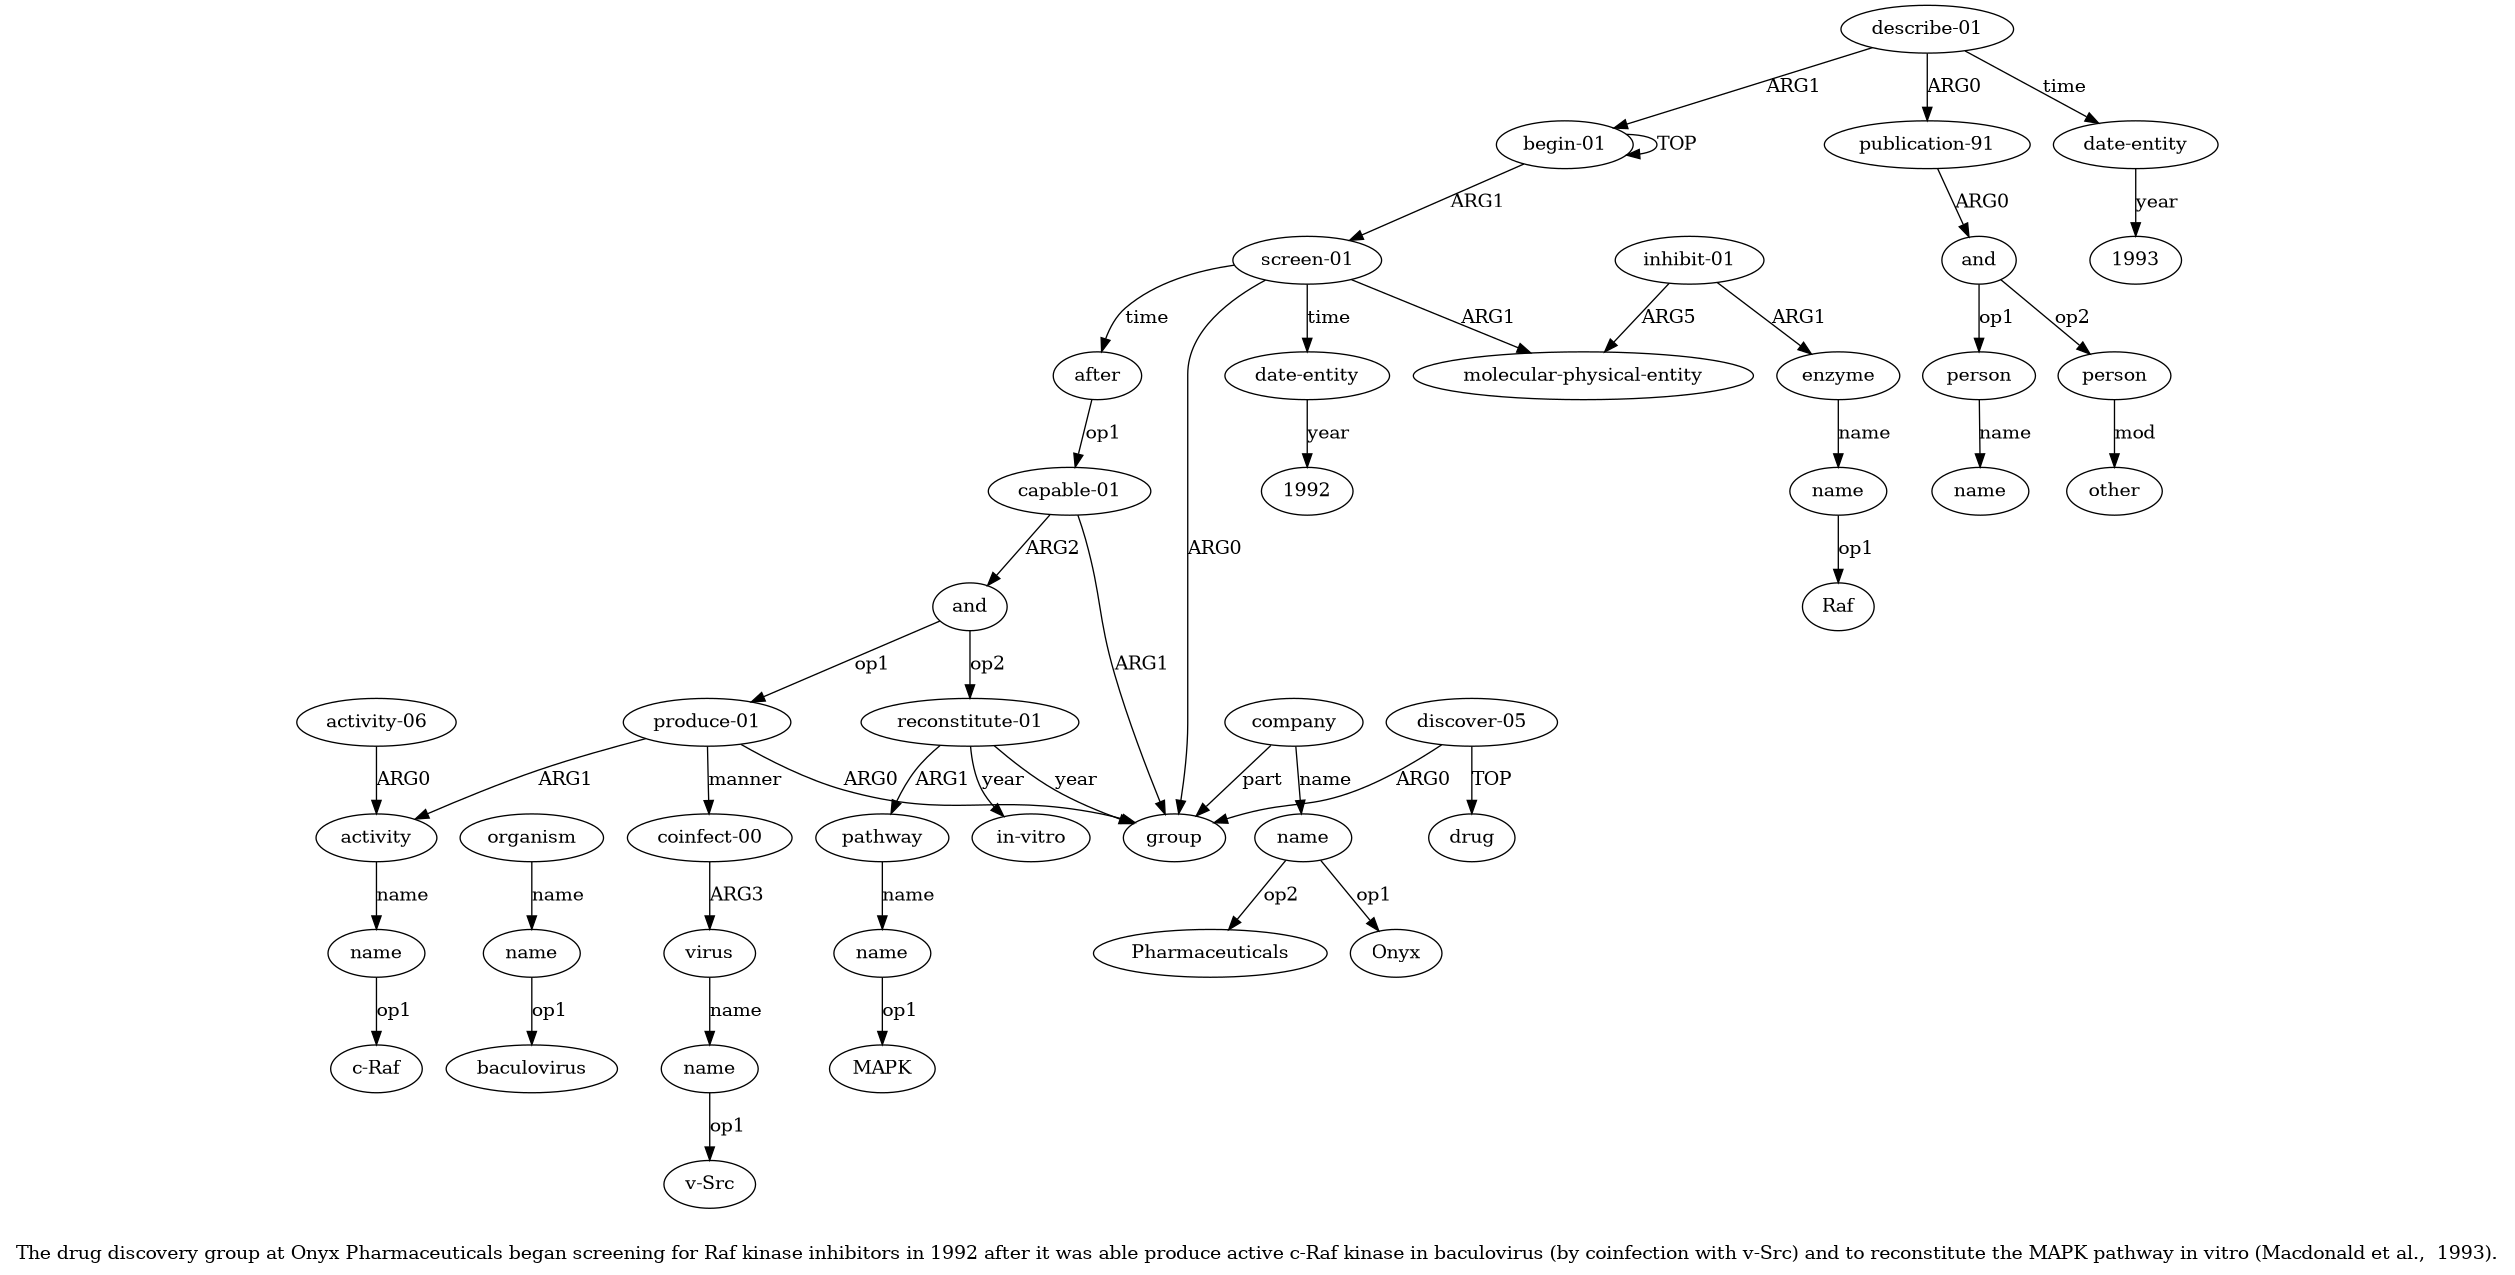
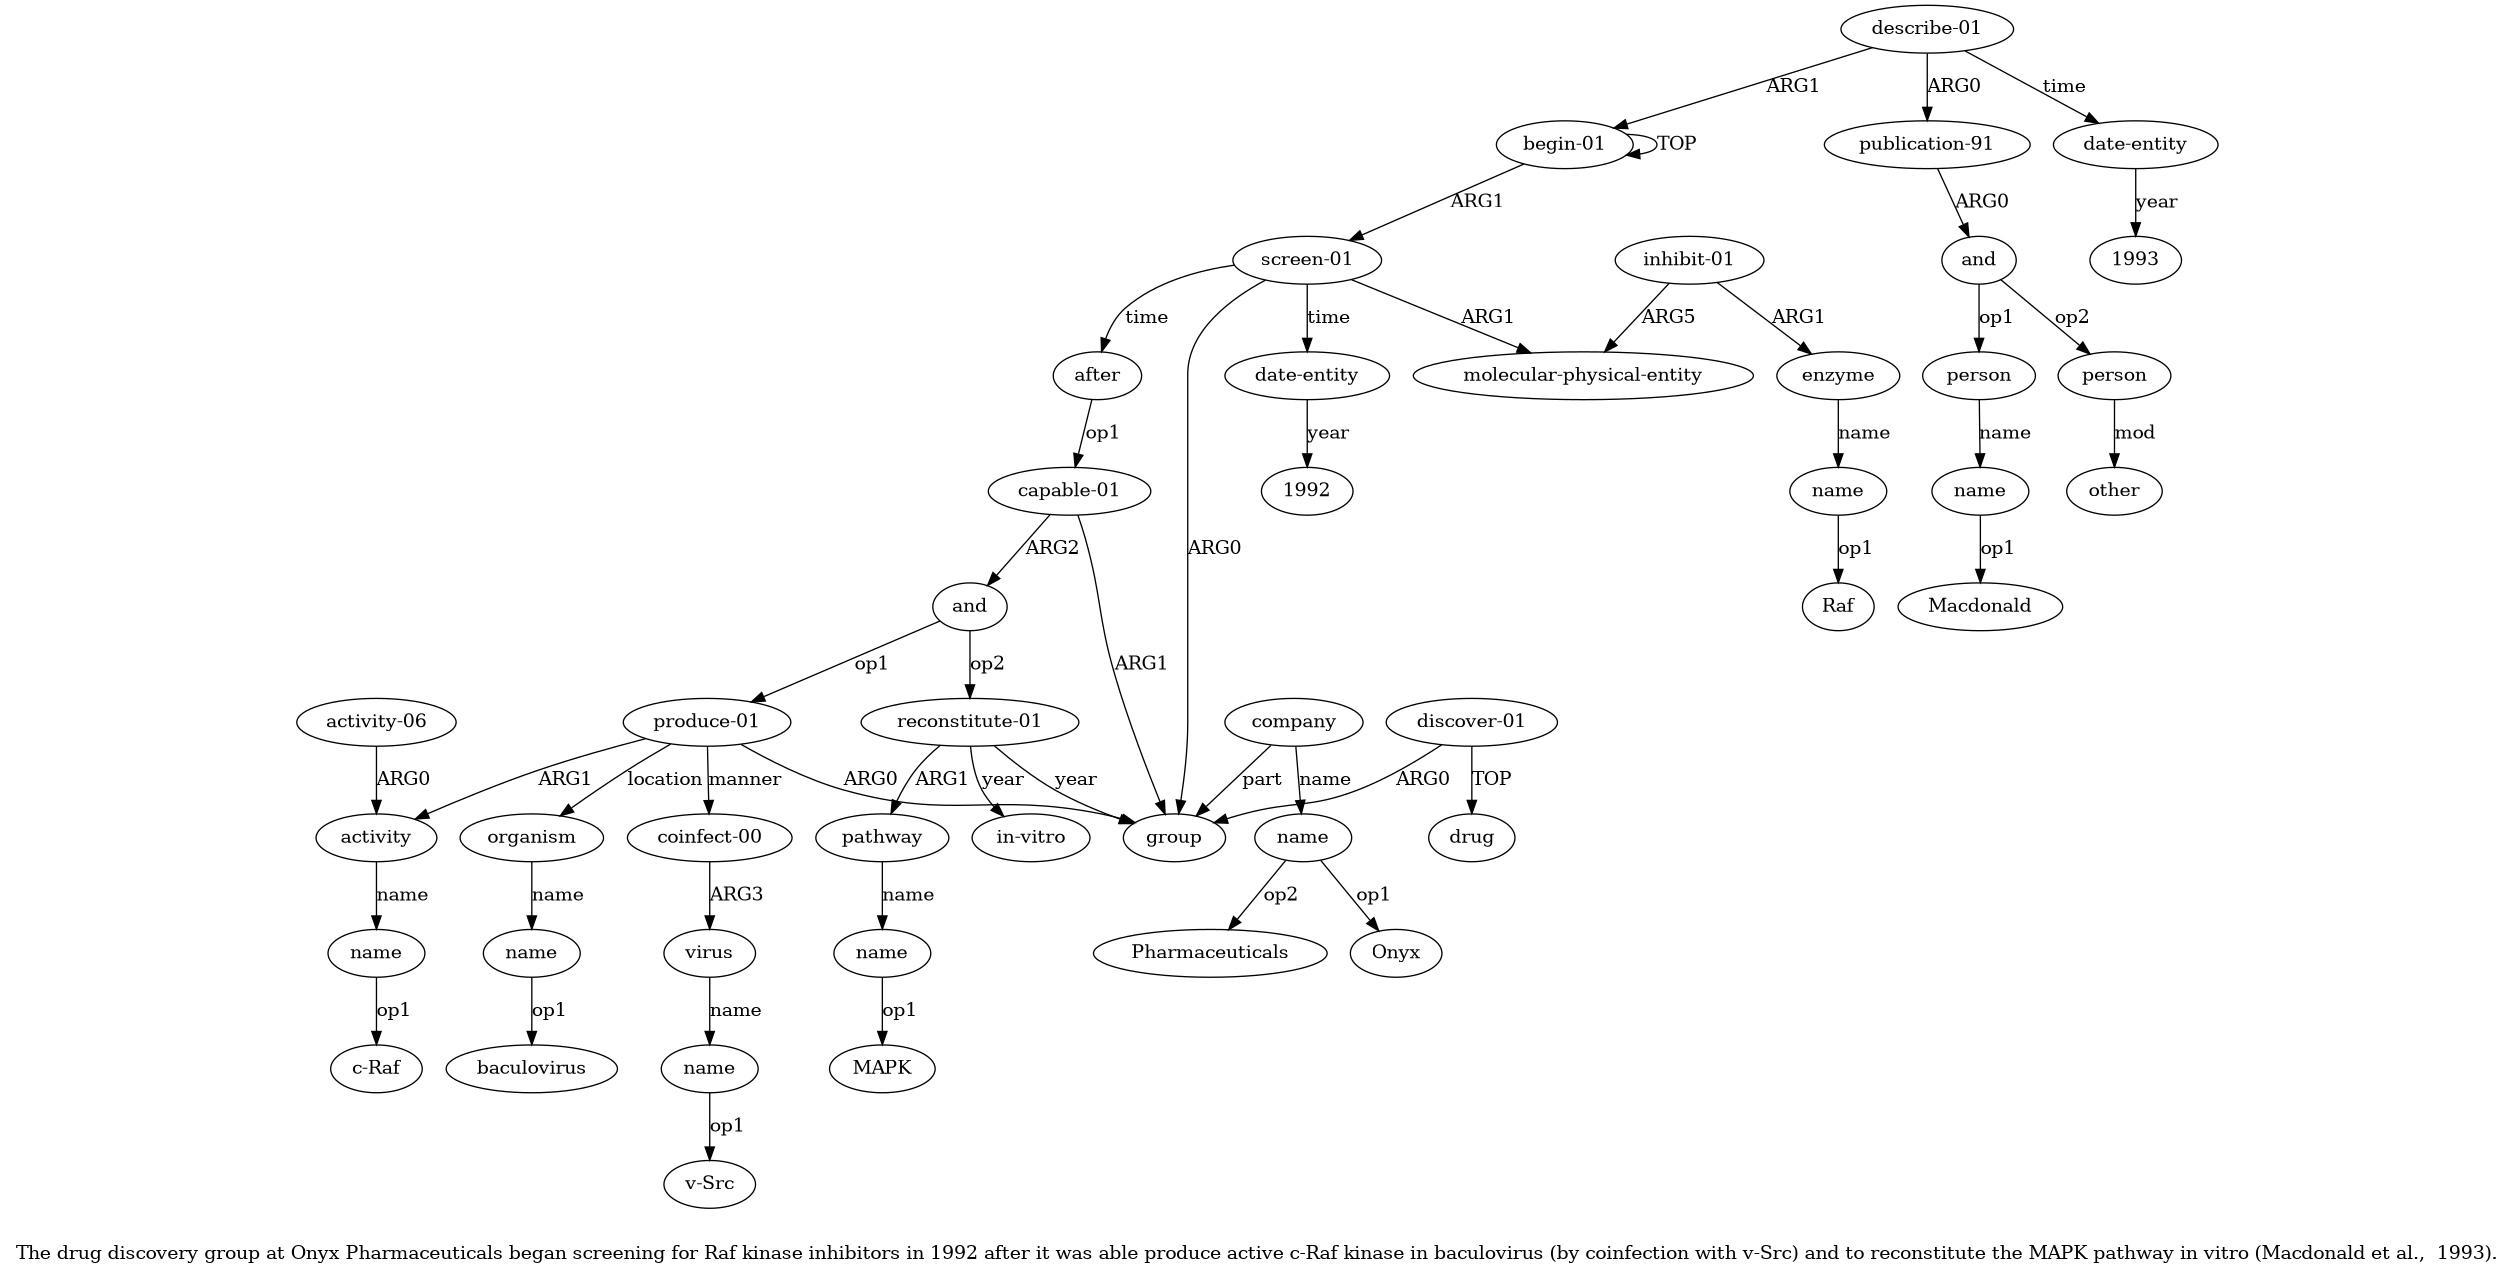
  digraph {
    label="The drug discovery group at Onyx Pharmaceuticals began screening for Raf kinase inhibitors in 1992 after it was able produce active c-Raf kinase in baculovirus (by coinfection with v-Src) and to reconstitute the MAPK pathway in vitro (Macdonald et al.,  1993)."
    node [color=black gold_ind=-1 gold_label=name test_ind=-1 test_label=name]
    edge [color=black gold_label=op1 test_label=op1]
    n1 [gold_ind=20 gold_label=virus label=virus test_ind=20 test_label=virus]
    n2 [gold_ind=21 label=name test_ind=21]
    n3 [gold_label="v-Src" label="v-Src" test_label="v-Src"]
    n4 [gold_ind=22 gold_label=organism label=organism test_ind=22 test_label=organism]
    n5 [gold_ind=23 label=name test_ind=23]
    n6 [gold_label=baculovirus label=baculovirus test_label=baculovirus]
    n7 [gold_ind=24 gold_label="reconstitute-01" label="reconstitute-01" test_ind=24 test_label="reconstitute-01"]
    n8 [gold_ind=25 gold_label=pathway label=pathway test_ind=25 test_label=pathway]
    n9 [gold_ind=27 gold_label="in-vitro" label="in-vitro" test_ind=27 test_label="in-vitro"]
    n10 [gold_ind=2 gold_label=group label=group test_ind=2 test_label=group]
    n11 [gold_ind=26 label=name test_ind=26]
    n12 [gold_label=MAPK label=MAPK test_label=MAPK]
    n13 [gold_ind=28 gold_label="describe-01" label="describe-01" test_ind=28 test_label="describe-01"]
    n14 [gold_ind=29 gold_label="publication-91" label="publication-91" test_ind=29 test_label="publication-91"]
    n15 [gold_ind=35 gold_label="date-entity" label="date-entity" test_ind=35 test_label="date-entity"]
    n16 [gold_ind=0 gold_label="begin-01" label="begin-01" test_ind=0 test_label="begin-01"]
    n17 [gold_ind=30 gold_label=and label=and test_ind=30 test_label=and]
    n18 [gold_label=1993 label=1993 test_label=1993]
    n19 [gold_ind=1 gold_label="screen-01" label="screen-01" test_ind=1 test_label="screen-01"]
    n20 [gold_ind=31 gold_label=person label=person test_ind=31 test_label=person]
    n21 [gold_ind=33 gold_label=person label=person test_ind=33 test_label=person]
    n22 [gold_ind=11 gold_label="date-entity" label="date-entity" test_ind=11 test_label="date-entity"]
    n23 [gold_ind=12 gold_label=after label=after test_ind=12 test_label=after]
    n24 [gold_ind=7 gold_label="molecular-physical-entity" label="molecular-physical-entity" test_ind=7 test_label="molecular-physical-entity"]
    n25 [gold_ind=32 label=name test_ind=32]
    n26 [gold_ind=34 gold_label=other label=other test_ind=34 test_label=other]
+   n27 [gold_label=Macdonald label=Macdonald test_label=Macdonald]
    n28 [gold_label=Pharmaceuticals label=Pharmaceuticals test_label=Pharmaceuticals]
    n29 [gold_label="c-Raf" label="c-Raf" test_label="c-Raf"]
    n30 [gold_label=Onyx label=Onyx test_label=Onyx]
    n31 [gold_ind=15 gold_label="produce-01" label="produce-01" test_ind=15 test_label="produce-01"]
    n32 [gold_ind=16 gold_label=kinase label=activity test_ind=16 test_label=kinase]
    n33 [gold_ind=19 gold_label="coinfect-00" label="coinfect-00" test_ind=19 test_label="coinfect-00"]
    n34 [gold_ind=17 label=name test_ind=17]
    n35 [gold_ind=14 gold_label=and label=and test_ind=14 test_label=and]
    n36 [gold_label=1992 label=1992 test_label=1992]
    n37 [gold_ind=10 label=name test_ind=10]
    n38 [gold_label=Raf label=Raf test_label=Raf]
    n39 [gold_ind=13 gold_label="capable-01" label="capable-01" test_ind=13 test_label="capable-01"]
    n40 [gold_ind=18 gold_label="activity-06" label="activity-06" test_ind=18 test_label="activity-06"]
    n41 [gold_ind=3 gold_label=company label=company test_ind=3 test_label=company]
    n42 [gold_ind=4 label=name test_ind=4]
-   n43 [gold_ind=5 gold_label="discover-01" label="discover-05" test_ind=5 test_label="discover-01"]
+   n43 [gold_ind=5 gold_label="discover-01" label="discover-01" test_ind=5 test_label="discover-01"]
    n44 [gold_ind=6 gold_label=drug label=drug test_ind=6 test_label=drug]
    n45 [gold_ind=9 gold_label=enzyme label=enzyme test_ind=9 test_label=enzyme]
    n46 [gold_ind=8 gold_label="inhibit-01" label="inhibit-01" test_ind=8 test_label="inhibit-01"]
    n1 -> n2 [gold_label=name label=name test_label=name]
    n2 -> n3 [label=op1]
    n4 -> n5 [gold_label=name label=name test_label=name]
    n5 -> n6 [label=op1]
    n7 -> n8 [gold_label=ARG1 label=ARG1 test_label=ARG1]
    n7 -> n9 [gold_label=manner label=year test_label=manner]
    n7 -> n10 [gold_label=ARG0 label=year test_label=ARG0]
    n8 -> n11 [gold_label=name label=name test_label=name]
    n11 -> n12 [label=op1]
    n13 -> n14 [gold_label=ARG0 label=ARG0 test_label=ARG0]
    n13 -> n15 [gold_label=time label=time test_label=time]
    n13 -> n16 [gold_label=ARG1 label=ARG1 test_label=ARG1]
    n14 -> n17 [gold_label=ARG0 label=ARG0 test_label=ARG0]
    n15 -> n18 [gold_label=year label=year test_label=year]
    n16 -> n16 [gold_label=TOP label=TOP test_label=TOP]
    n16 -> n19 [gold_label=ARG1 label=ARG1 test_label=ARG1]
    n17 -> n20 [label=op1]
    n17 -> n21 [gold_label=op2 label=op2 test_label=op2]
    n19 -> n10 [gold_label=ARG0 label=ARG0 test_label=ARG0]
    n19 -> n22 [gold_label=time label=time test_label=time]
    n19 -> n23 [gold_label=time label=time test_label=time]
    n19 -> n24 [gold_label=ARG1 label=ARG1 test_label=ARG1]
    n20 -> n25 [gold_label=name label=name test_label=name]
    n21 -> n26 [gold_label=mod label=mod test_label=mod]
    n22 -> n36 [gold_label=year label=year test_label=year]
    n23 -> n39 [label=op1]
+   n25 -> n27 [label=op1]
+   n31 -> n4 [gold_label=location label=location test_label=location]
    n31 -> n10 [gold_label=ARG0 label=ARG0 test_label=ARG0]
    n31 -> n32 [gold_label=ARG1 label=ARG1 test_label=ARG1]
    n31 -> n33 [gold_label=manner label=manner test_label=manner]
    n32 -> n34 [gold_label=name label=name test_label=name]
    n33 -> n1 [gold_label=ARG0 label=ARG3 test_label=ARG0]
    n34 -> n29 [label=op1]
    n35 -> n7 [gold_label=op2 label=op2 test_label=op2]
    n35 -> n31 [label=op1]
    n37 -> n38 [label=op1]
    n39 -> n10 [gold_label=ARG1 label=ARG1 test_label=ARG1]
    n39 -> n35 [gold_label=ARG2 label=ARG2 test_label=ARG2]
    n40 -> n32 [gold_label=ARG0 label=ARG0 test_label=ARG0]
    n41 -> n10 [gold_label=part label=part test_label=part]
    n41 -> n42 [gold_label=name label=name test_label=name]
    n42 -> n28 [gold_label=op2 label=op2 test_label=op2]
    n42 -> n30 [label=op1]
    n43 -> n10 [gold_label=ARG0 label=ARG0 test_label=ARG0]
    n43 -> n44 [gold_label=ARG1 label=TOP test_label=ARG1]
    n45 -> n37 [gold_label=name label=name test_label=name]
    n46 -> n24 [gold_label=ARG0 label=ARG5 test_label=ARG0]
    n46 -> n45 [gold_label=ARG1 label=ARG1 test_label=ARG1]
  }
